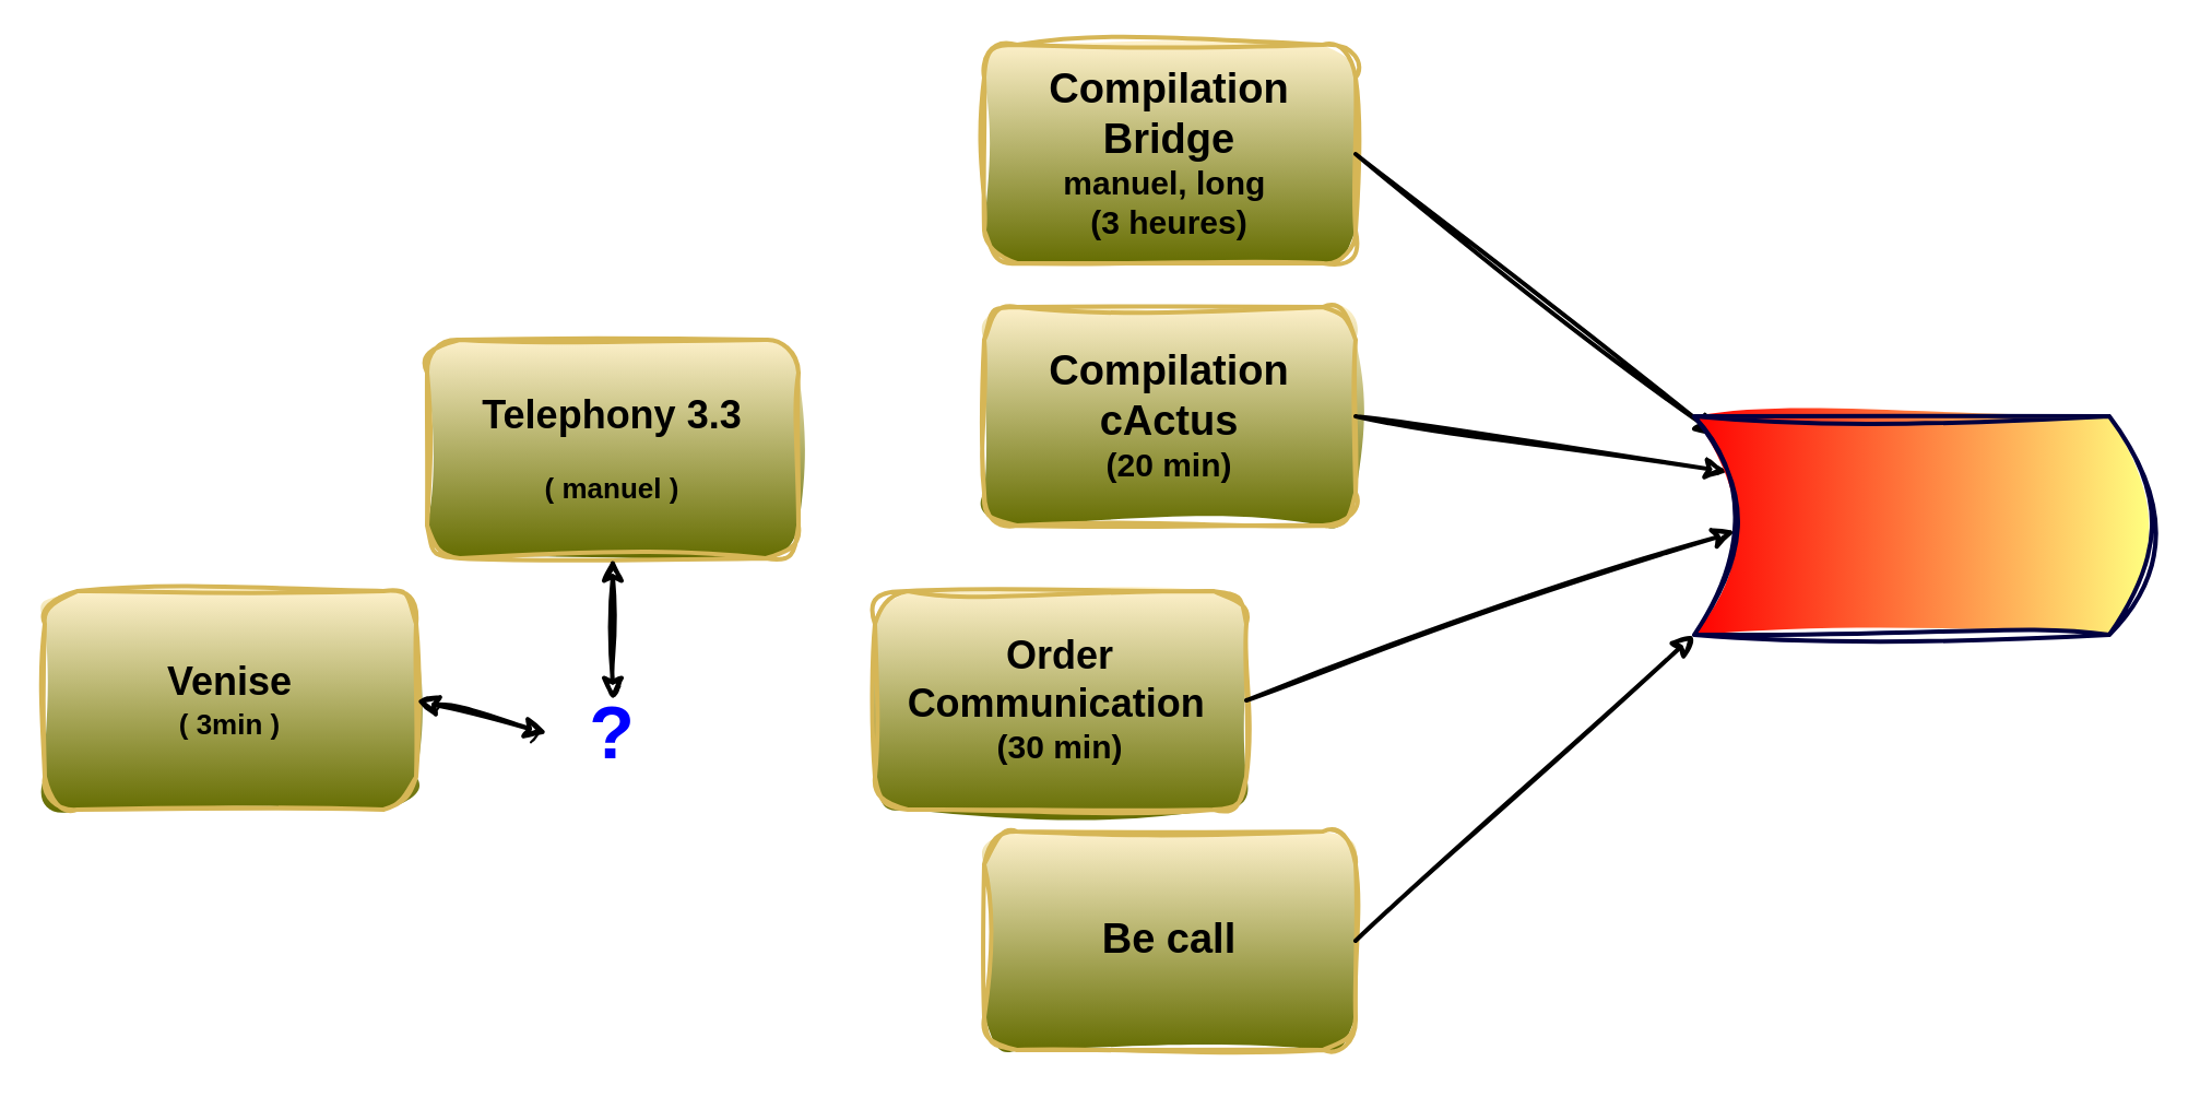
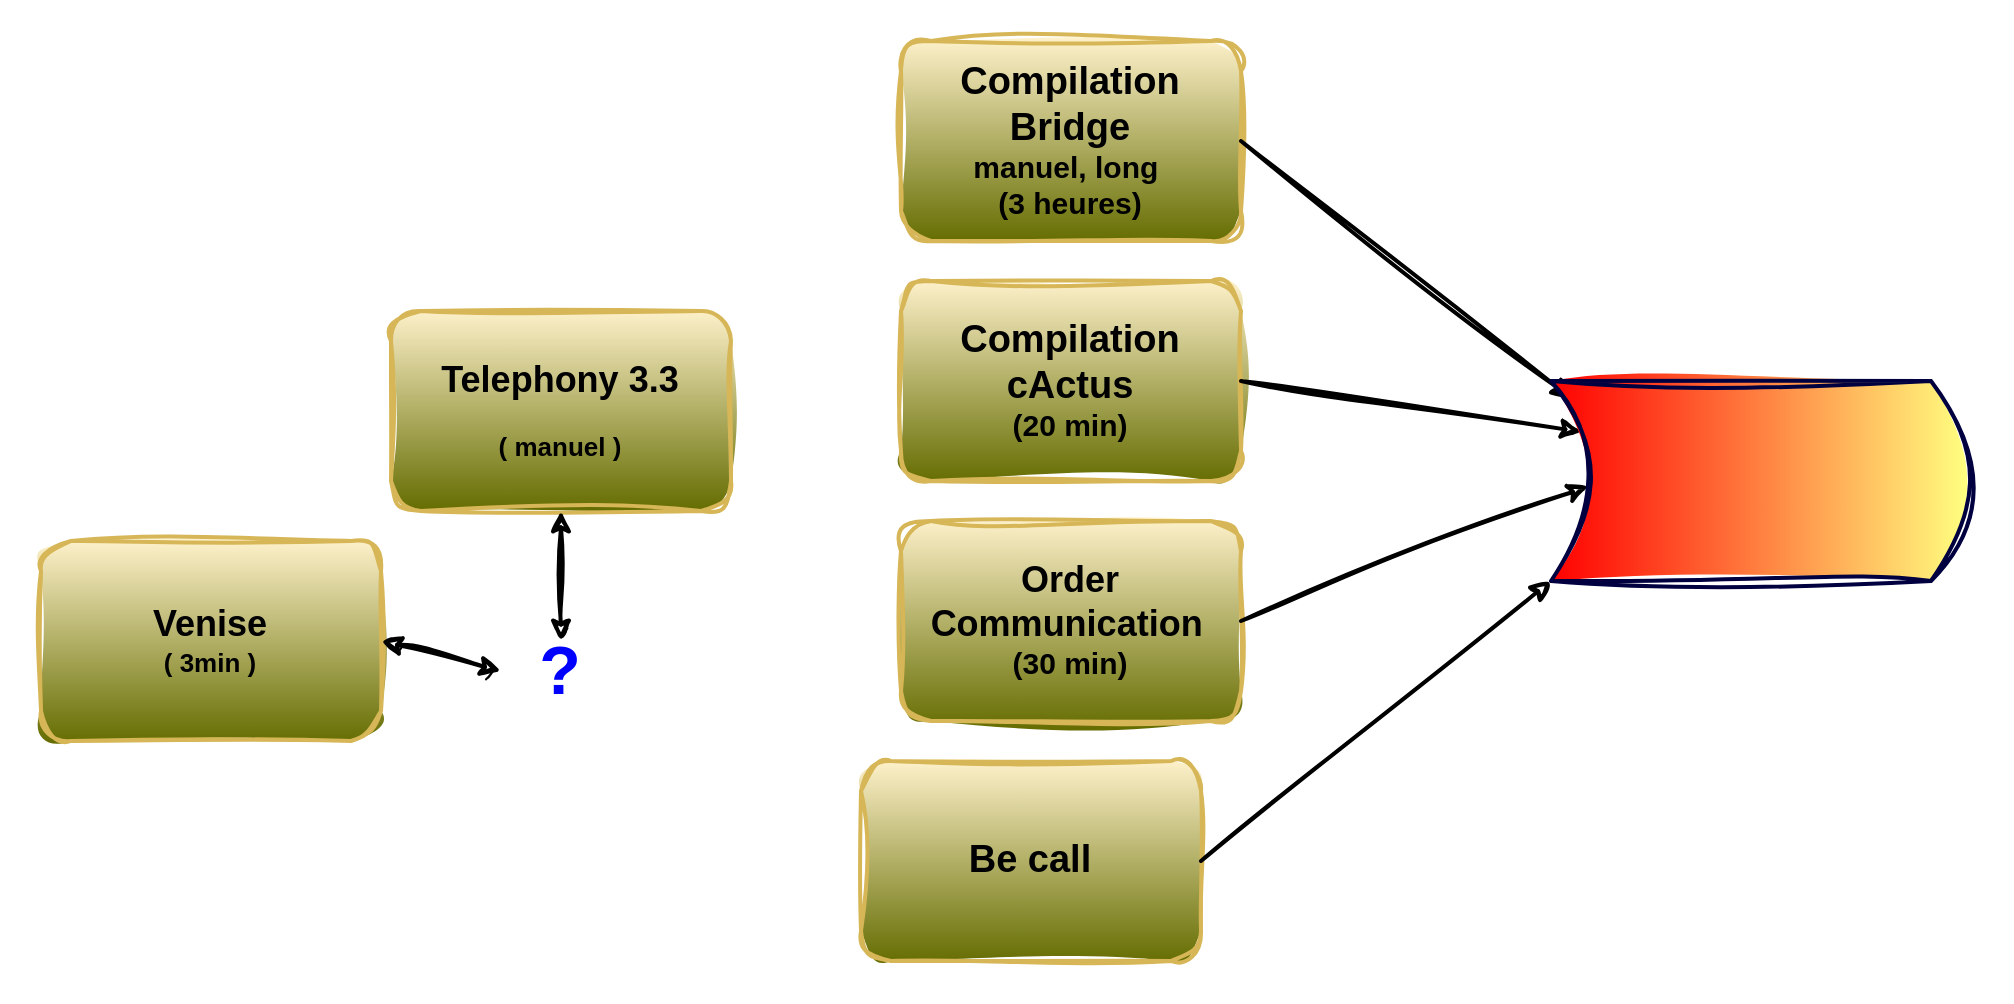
  <mxCell id="0" />
  <mxCell id="1" parent="0" />
  <mxCell id="2" value="&lt;div&gt;&lt;font style=&quot;font-size: 19px;&quot;&gt;&lt;b&gt;Compilation Bridge&lt;/b&gt;&lt;/font&gt;&lt;b&gt;&lt;font style=&quot;font-size: 15px;&quot;&gt;&lt;br&gt;&lt;/font&gt;&lt;/b&gt;&lt;/div&gt;&lt;div&gt;&lt;b&gt;&lt;font style=&quot;font-size: 15px;&quot;&gt;manuel, long&amp;nbsp;&lt;/font&gt;&lt;/b&gt;&lt;/div&gt;&lt;div&gt;&lt;b&gt;&lt;font style=&quot;font-size: 15px;&quot;&gt;(3 heures)&lt;/font&gt;&lt;/b&gt;&lt;/div&gt;" style="rounded=1;whiteSpace=wrap;html=1;fillColor=#fff2cc;strokeColor=#d6b656;gradientColor=#646c00;sketch=1;curveFitting=1;jiggle=2;shadow=0;strokeWidth=2;" vertex="1" parent="1"><mxGeometry x="450" y="20" width="170" height="100" as="geometry" /></mxCell>
  <mxCell id="3" value="&lt;div&gt;&lt;b&gt;&lt;font style=&quot;font-size: 19px;&quot;&gt;Compilation cActus&lt;/font&gt;&lt;/b&gt;&lt;/div&gt;&lt;div&gt;&lt;b&gt;&lt;font style=&quot;font-size: 15px;&quot;&gt;(20 min)&lt;/font&gt;&lt;/b&gt;&lt;/div&gt;" style="rounded=1;whiteSpace=wrap;html=1;fillColor=#fff2cc;strokeColor=#d6b656;gradientColor=#646c00;sketch=1;curveFitting=1;jiggle=2;shadow=0;strokeWidth=2;" vertex="1" parent="1"><mxGeometry x="450" y="140" width="170" height="100" as="geometry" /></mxCell>
  <mxCell id="4" value="" style="endArrow=classic;html=1;rounded=0;exitX=1;exitY=0.5;exitDx=0;exitDy=0;entryX=0.95;entryY=0.911;entryDx=0;entryDy=0;entryPerimeter=0;sketch=1;curveFitting=1;jiggle=2;shadow=0;strokeWidth=2;" edge="1" parent="1" source="2" target="15"><mxGeometry width="50" height="50" relative="1" as="geometry"><mxPoint x="830" y="290" as="sourcePoint" /><mxPoint x="767.98" y="194.98" as="targetPoint" /></mxGeometry></mxCell>
  <mxCell id="5" value="" style="endArrow=classic;html=1;rounded=0;exitX=1;exitY=0.5;exitDx=0;exitDy=0;entryX=0.927;entryY=0.746;entryDx=0;entryDy=0;sketch=1;curveFitting=1;jiggle=2;shadow=0;strokeWidth=2;entryPerimeter=0;" edge="1" parent="1" source="3" target="15"><mxGeometry width="50" height="50" relative="1" as="geometry"><mxPoint x="710" y="160" as="sourcePoint" /><mxPoint x="769" y="215" as="targetPoint" /></mxGeometry></mxCell>
- <mxCell id="6" value="&lt;div&gt;&lt;font size=&quot;1&quot;&gt;&lt;b style=&quot;font-size: 18px;&quot;&gt;Order Communication&lt;/b&gt;&lt;/font&gt;&amp;nbsp;&lt;/div&gt;&lt;div&gt;&lt;b&gt;&lt;font style=&quot;font-size: 15px;&quot;&gt;(30 min)&lt;/font&gt;&lt;/b&gt;&lt;/div&gt;" style="rounded=1;whiteSpace=wrap;html=1;fillColor=#fff2cc;strokeColor=#d6b656;gradientColor=#646c00;sketch=1;curveFitting=1;jiggle=2;shadow=0;strokeWidth=2;" vertex="1" parent="1"><mxGeometry x="400" y="270" width="170" height="100" as="geometry" /></mxCell>
+ <mxCell id="6" value="&lt;div&gt;&lt;font size=&quot;1&quot;&gt;&lt;b style=&quot;font-size: 18px;&quot;&gt;Order Communication&lt;/b&gt;&lt;/font&gt;&amp;nbsp;&lt;/div&gt;&lt;div&gt;&lt;b&gt;&lt;font style=&quot;font-size: 15px;&quot;&gt;(30 min)&lt;/font&gt;&lt;/b&gt;&lt;/div&gt;" style="rounded=1;whiteSpace=wrap;html=1;fillColor=#fff2cc;strokeColor=#d6b656;gradientColor=#646c00;sketch=1;curveFitting=1;jiggle=2;shadow=0;strokeWidth=2;" vertex="1" parent="1"><mxGeometry x="450" y="260" width="170" height="100" as="geometry" /></mxCell>
  <mxCell id="7" value="" style="endArrow=classic;html=1;rounded=0;exitX=1;exitY=0.5;exitDx=0;exitDy=0;entryX=0.911;entryY=0.475;entryDx=0;entryDy=0;sketch=1;curveFitting=1;jiggle=2;shadow=0;strokeWidth=2;entryPerimeter=0;" edge="1" parent="1" source="6" target="15"><mxGeometry width="50" height="50" relative="1" as="geometry"><mxPoint x="630" y="270" as="sourcePoint" /><mxPoint x="769" y="250" as="targetPoint" /></mxGeometry></mxCell>
- <mxCell id="8" value="&lt;font style=&quot;font-size: 19px;&quot;&gt;&lt;b&gt;Be call&lt;/b&gt;&lt;/font&gt;" style="rounded=1;whiteSpace=wrap;html=1;fillColor=#fff2cc;strokeColor=#d6b656;gradientColor=#646c00;sketch=1;curveFitting=1;jiggle=2;shadow=0;strokeWidth=2;" vertex="1" parent="1"><mxGeometry x="450" y="380" width="170" height="100" as="geometry" /></mxCell>
+ <mxCell id="8" value="&lt;font style=&quot;font-size: 19px;&quot;&gt;&lt;b&gt;Be call&lt;/b&gt;&lt;/font&gt;" style="rounded=1;whiteSpace=wrap;html=1;fillColor=#fff2cc;strokeColor=#d6b656;gradientColor=#646c00;sketch=1;curveFitting=1;jiggle=2;shadow=0;strokeWidth=2;" vertex="1" parent="1"><mxGeometry x="430" y="380" width="170" height="100" as="geometry" /></mxCell>
  <mxCell id="9" value="" style="endArrow=classic;html=1;rounded=0;exitX=1;exitY=0.5;exitDx=0;exitDy=0;entryX=1;entryY=0;entryDx=0;entryDy=0;sketch=1;curveFitting=1;jiggle=2;shadow=0;strokeWidth=2;" edge="1" parent="1" source="8" target="15"><mxGeometry width="50" height="50" relative="1" as="geometry"><mxPoint x="630" y="320" as="sourcePoint" /><mxPoint x="770.02" y="277.02" as="targetPoint" /></mxGeometry></mxCell>
  <mxCell id="10" value="&lt;div&gt;&lt;font style=&quot;font-size: 18px;&quot;&gt;&lt;b&gt;Telephony 3.3&lt;/b&gt;&lt;/font&gt;&lt;/div&gt;&lt;br&gt;&lt;font size=&quot;1&quot;&gt;&lt;b style=&quot;font-size: 13px;&quot;&gt;( manuel )&lt;/b&gt;&lt;/font&gt;" style="rounded=1;whiteSpace=wrap;html=1;fillColor=#fff2cc;strokeColor=#d6b656;gradientColor=#646c00;sketch=1;curveFitting=1;jiggle=2;shadow=0;strokeWidth=2;" vertex="1" parent="1"><mxGeometry x="195" y="155" width="170" height="100" as="geometry" /></mxCell>
  <mxCell id="11" value="&lt;div style=&quot;font-size: 21px;&quot;&gt;&lt;font color=&quot;#0000ff&quot; size=&quot;1&quot;&gt;&lt;b style=&quot;font-size: 34px;&quot;&gt;?&lt;/b&gt;&lt;/font&gt;&lt;/div&gt;" style="text;html=1;strokeColor=none;fillColor=none;align=center;verticalAlign=middle;whiteSpace=wrap;rounded=0;sketch=1;curveFitting=1;jiggle=2;shadow=0;strokeWidth=2;" vertex="1" parent="1"><mxGeometry x="250" y="320" width="60" height="30" as="geometry" /></mxCell>
  <mxCell id="12" value="" style="endArrow=classic;startArrow=classic;html=1;rounded=0;exitX=0.5;exitY=0;exitDx=0;exitDy=0;entryX=0.5;entryY=1;entryDx=0;entryDy=0;sketch=1;curveFitting=1;jiggle=2;shadow=0;strokeWidth=2;" edge="1" parent="1" source="11" target="10"><mxGeometry width="50" height="50" relative="1" as="geometry"><mxPoint x="940" y="220" as="sourcePoint" /><mxPoint x="990" y="170" as="targetPoint" /><Array as="points" /></mxGeometry></mxCell>
  <mxCell id="13" value="&lt;div&gt;&lt;b style=&quot;font-size: 18px;&quot;&gt;Venise&lt;/b&gt;&lt;/div&gt;&lt;div&gt;&lt;font style=&quot;font-size: 13px;&quot;&gt;&lt;b&gt;( 3min )&lt;br&gt;&lt;/b&gt;&lt;/font&gt;&lt;/div&gt;" style="rounded=1;whiteSpace=wrap;html=1;fillColor=#fff2cc;strokeColor=#d6b656;gradientColor=#646c00;sketch=1;curveFitting=1;jiggle=2;shadow=0;strokeWidth=2;" vertex="1" parent="1"><mxGeometry x="20" y="270" width="170" height="100" as="geometry" /></mxCell>
  <mxCell id="14" value="" style="endArrow=classic;startArrow=classic;html=1;rounded=0;exitX=1;exitY=0.5;exitDx=0;exitDy=0;entryX=0;entryY=0.5;entryDx=0;entryDy=0;sketch=1;curveFitting=1;jiggle=2;strokeWidth=2;" edge="1" parent="1" source="13" target="11"><mxGeometry width="50" height="50" relative="1" as="geometry"><mxPoint x="890" y="220" as="sourcePoint" /><mxPoint x="350" y="360" as="targetPoint" /><Array as="points" /></mxGeometry></mxCell>
  <mxCell id="15" value="" style="shape=dataStorage;whiteSpace=wrap;html=1;fixedSize=1;rotation=-180;gradientColor=#ff0000;fillColor=#ffff80;gradientDirection=east;sketch=1;curveFitting=1;jiggle=2;shadow=0;strokeWidth=2;strokeColor=#000040;" vertex="1" parent="1"><mxGeometry x="775" y="190" width="210" height="100" as="geometry" /></mxCell>
